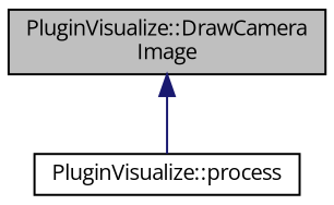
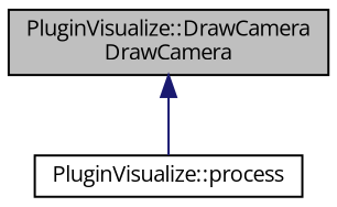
  digraph {
    rankdir=TB
    fontname="Open Sans"
    node [color=black fontname="Open Sans" fontsize=10 shape=record style=filled]
-   n1 [fillcolor=grey75 fontcolor=black height=0.2 label="PluginVisualize::DrawCamera\lImage" width=0.4]
+   n1 [fillcolor=grey75 fontcolor=black height=0.2 label="PluginVisualize::DrawCamera\lDrawCamera" width=0.4]
    n2 [fillcolor=white height=0.2 label="PluginVisualize::process" width=0.4]
    n1 -> n2 [color=midnightblue dir=back fontname="Open Sans" fontsize=10 labelfontname=Helvetica labelfontsize=10 style=solid]
  }
